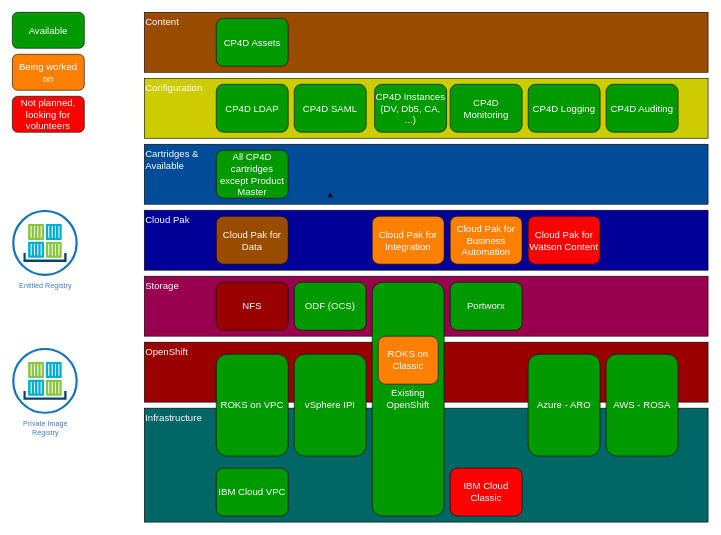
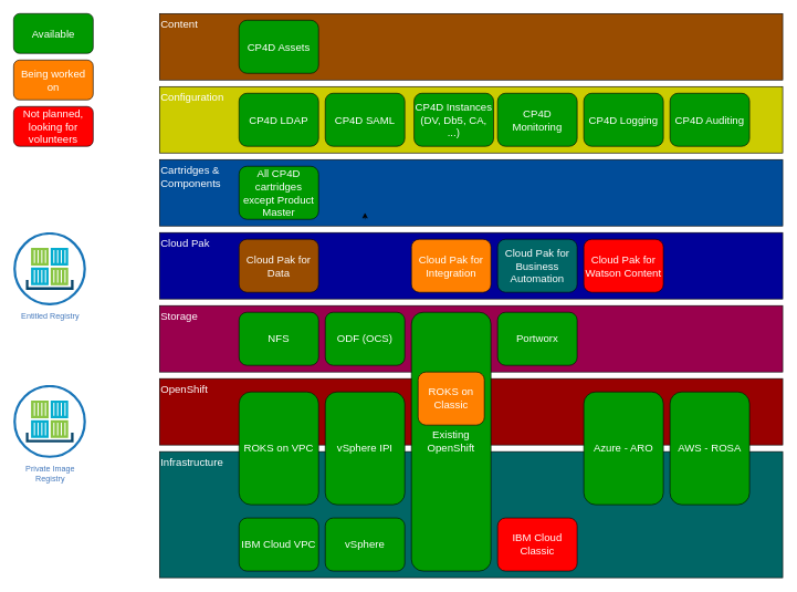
  <mxCell id="0" />
  <mxCell id="1" parent="0" />
  <mxCell id="2" value="Infrastructure" style="whiteSpace=wrap;html=1;align=left;verticalAlign=top;fillColor=#006666;fontColor=#FFFFFF;fontSize=16;" parent="1" vertex="1"><mxGeometry x="240" y="680" width="940" height="190" as="geometry" /></mxCell>
  <mxCell id="3" value="OpenShift" style="whiteSpace=wrap;html=1;align=left;verticalAlign=top;fillColor=#990000;fontColor=#FFFFFF;fontSize=16;" parent="1" vertex="1"><mxGeometry x="240" y="570" width="940" height="100" as="geometry" /></mxCell>
  <mxCell id="4" value="Storage" style="whiteSpace=wrap;html=1;align=left;verticalAlign=top;fillColor=#99004D;fontColor=#FFFFFF;fontSize=16;" parent="1" vertex="1"><mxGeometry x="240" y="460" width="940" height="100" as="geometry" /></mxCell>
  <mxCell id="5" value="Cloud Pak" style="whiteSpace=wrap;html=1;align=left;verticalAlign=top;fillColor=#000099;fontColor=#FFFFFF;fontSize=16;" parent="1" vertex="1"><mxGeometry x="240" y="350" width="940" height="100" as="geometry" /></mxCell>
- <mxCell id="6" value="Cartridges &amp;amp;&lt;br&gt;Available" style="whiteSpace=wrap;html=1;align=left;verticalAlign=top;fillColor=#004C99;fontColor=#FFFFFF;fontSize=16;" parent="1" vertex="1"><mxGeometry x="240" y="240" width="940" height="100" as="geometry" /></mxCell>
+ <mxCell id="6" value="Cartridges &amp;amp;&lt;br&gt;Components" style="whiteSpace=wrap;html=1;align=left;verticalAlign=top;fillColor=#004C99;fontColor=#FFFFFF;fontSize=16;" parent="1" vertex="1"><mxGeometry x="240" y="240" width="940" height="100" as="geometry" /></mxCell>
  <mxCell id="7" value="Configuration" style="whiteSpace=wrap;html=1;align=left;verticalAlign=top;fillColor=#CCCC00;fontColor=#FFFFFF;fontSize=16;" parent="1" vertex="1"><mxGeometry x="240" y="130" width="940" height="100" as="geometry" /></mxCell>
  <mxCell id="8" value="Content" style="whiteSpace=wrap;html=1;align=left;verticalAlign=top;fillColor=#994C00;fontColor=#FFFFFF;fontSize=16;" parent="1" vertex="1"><mxGeometry x="240" y="20" width="940" height="100" as="geometry" /></mxCell>
  <mxCell id="9" value="Available" style="rounded=1;whiteSpace=wrap;html=1;fontSize=16;fontColor=#FFFFFF;fillColor=#009900;align=center;verticalAlign=middle;" parent="1" vertex="1"><mxGeometry x="20" y="20" width="120" height="60" as="geometry" /></mxCell>
  <mxCell id="10" value="Being worked on" style="rounded=1;whiteSpace=wrap;html=1;fontSize=16;fontColor=#FFFFFF;fillColor=#FF8000;align=center;verticalAlign=middle;" parent="1" vertex="1"><mxGeometry x="20" y="90" width="120" height="60" as="geometry" /></mxCell>
  <mxCell id="11" value="Not planned, looking for volunteers" style="rounded=1;whiteSpace=wrap;html=1;fontSize=16;fontColor=#FFFFFF;fillColor=#FF0000;align=center;verticalAlign=middle;" parent="1" vertex="1"><mxGeometry x="20" y="160" width="120" height="60" as="geometry" /></mxCell>
  <mxCell id="12" value="CP4D Assets" style="rounded=1;whiteSpace=wrap;html=1;fontSize=16;fontColor=#FFFFFF;fillColor=#009900;align=center;verticalAlign=middle;" parent="1" vertex="1"><mxGeometry x="360" y="30" width="120" height="80" as="geometry" /></mxCell>
  <mxCell id="13" value="Infrastructure" parent="0" />
  <mxCell id="14" value="Private Image&lt;br&gt;Registry" style="aspect=fixed;perimeter=ellipsePerimeter;html=1;align=center;shadow=0;dashed=0;fontColor=#4277BB;labelBackgroundColor=#ffffff;fontSize=12;spacingTop=3;image;image=img/lib/ibm/miscellaneous/ibm_containers.svg;fillColor=#994C00;" parent="13" vertex="1"><mxGeometry x="20" y="580" width="110" height="110" as="geometry" /></mxCell>
  <mxCell id="15" value="Entitled Registry" style="aspect=fixed;perimeter=ellipsePerimeter;html=1;align=center;shadow=0;dashed=0;fontColor=#4277BB;labelBackgroundColor=#ffffff;fontSize=12;spacingTop=3;image;image=img/lib/ibm/miscellaneous/ibm_containers.svg;fillColor=#994C00;" parent="13" vertex="1"><mxGeometry x="20" y="350" width="110" height="110" as="geometry" /></mxCell>
  <mxCell id="16" value="IBM Cloud VPC" style="rounded=1;whiteSpace=wrap;html=1;fontSize=16;fontColor=#FFFFFF;fillColor=#009900;align=center;verticalAlign=middle;" parent="13" vertex="1"><mxGeometry x="360" y="780" width="120" height="80" as="geometry" /></mxCell>
  <mxCell id="17" value="IBM Cloud Classic" style="rounded=1;whiteSpace=wrap;html=1;fontSize=16;fontColor=#FFFFFF;fillColor=#FF0000;align=center;verticalAlign=middle;" parent="13" vertex="1"><mxGeometry x="750" y="780" width="120" height="80" as="geometry" /></mxCell>
+ <mxCell id="18" value="vSphere" style="rounded=1;whiteSpace=wrap;html=1;fontSize=16;fontColor=#FFFFFF;fillColor=#009900;align=center;verticalAlign=middle;" parent="13" vertex="1"><mxGeometry x="490" y="780" width="120" height="80" as="geometry" /></mxCell>
  <mxCell id="19" value="OpenShift" parent="0" />
  <mxCell id="20" value="vSphere IPI" style="rounded=1;whiteSpace=wrap;html=1;fontSize=16;fontColor=#FFFFFF;fillColor=#009900;align=center;verticalAlign=middle;" parent="19" vertex="1"><mxGeometry x="490" y="590" width="120" height="170" as="geometry" /></mxCell>
  <mxCell id="21" value="Azure - ARO" style="rounded=1;whiteSpace=wrap;html=1;fontSize=16;fontColor=#FFFFFF;fillColor=#009900;align=center;verticalAlign=middle;" parent="19" vertex="1"><mxGeometry x="880" y="590" width="120" height="170" as="geometry" /></mxCell>
  <mxCell id="22" value="AWS - ROSA" style="rounded=1;whiteSpace=wrap;html=1;fontSize=16;fontColor=#FFFFFF;fillColor=#009900;align=center;verticalAlign=middle;" parent="19" vertex="1"><mxGeometry x="1010" y="590" width="120" height="170" as="geometry" /></mxCell>
  <mxCell id="23" value="Existing OpenShift" style="rounded=1;whiteSpace=wrap;html=1;fontSize=16;fontColor=#FFFFFF;fillColor=#009900;align=center;verticalAlign=middle;" parent="19" vertex="1"><mxGeometry x="620" y="470" width="120" height="390" as="geometry" /></mxCell>
  <mxCell id="24" value="ROKS on VPC" style="rounded=1;whiteSpace=wrap;html=1;fontSize=16;fontColor=#FFFFFF;fillColor=#009900;align=center;verticalAlign=middle;" parent="19" vertex="1"><mxGeometry x="360" y="590" width="120" height="170" as="geometry" /></mxCell>
  <mxCell id="25" value="ROKS on Classic" style="rounded=1;whiteSpace=wrap;html=1;fontSize=16;fontColor=#FFFFFF;fillColor=#FF8000;align=center;verticalAlign=middle;" parent="19" vertex="1"><mxGeometry x="630" y="560" width="100" height="80" as="geometry" /></mxCell>
  <mxCell id="26" value="Storage" parent="0" />
- <mxCell id="27" value="NFS" style="rounded=1;whiteSpace=wrap;html=1;fontSize=16;fontColor=#FFFFFF;fillColor=#990000;align=center;verticalAlign=middle;" parent="26" vertex="1"><mxGeometry x="360" y="470" width="120" height="80" as="geometry" /></mxCell>
+ <mxCell id="27" value="NFS" style="rounded=1;whiteSpace=wrap;html=1;fontSize=16;fontColor=#FFFFFF;fillColor=#009900;align=center;verticalAlign=middle;" parent="26" vertex="1"><mxGeometry x="360" y="470" width="120" height="80" as="geometry" /></mxCell>
  <mxCell id="28" value="ODF (OCS)" style="rounded=1;whiteSpace=wrap;html=1;fontSize=16;fontColor=#FFFFFF;fillColor=#009900;align=center;verticalAlign=middle;" parent="26" vertex="1"><mxGeometry x="490" y="470" width="120" height="80" as="geometry" /></mxCell>
  <mxCell id="29" value="Portworx" style="rounded=1;whiteSpace=wrap;html=1;fontSize=16;fontColor=#FFFFFF;fillColor=#009900;align=center;verticalAlign=middle;" parent="26" vertex="1"><mxGeometry x="750" y="470" width="120" height="80" as="geometry" /></mxCell>
  <mxCell id="30" value="Cloud Pak" parent="0" />
  <mxCell id="31" value="Cloud Pak for Data" style="rounded=1;whiteSpace=wrap;html=1;fontSize=16;fontColor=#FFFFFF;fillColor=#994c00;align=center;verticalAlign=middle;" parent="30" vertex="1"><mxGeometry x="360" y="360" width="120" height="80" as="geometry" /></mxCell>
  <mxCell id="32" value="Cloud Pak for Integration" style="rounded=1;whiteSpace=wrap;html=1;fontSize=16;fontColor=#FFFFFF;fillColor=#FF8000;align=center;verticalAlign=middle;" parent="30" vertex="1"><mxGeometry x="620" y="360" width="120" height="80" as="geometry" /></mxCell>
- <mxCell id="33" value="Cloud Pak for Business Automation" style="rounded=1;whiteSpace=wrap;html=1;fontSize=16;fontColor=#FFFFFF;fillColor=#FF8000;align=center;verticalAlign=middle;" parent="30" vertex="1"><mxGeometry x="750" y="360" width="120" height="80" as="geometry" /></mxCell>
+ <mxCell id="33" value="Cloud Pak for Business Automation" style="rounded=1;whiteSpace=wrap;html=1;fontSize=16;fontColor=#FFFFFF;fillColor=#006666;align=center;verticalAlign=middle;" parent="30" vertex="1"><mxGeometry x="750" y="360" width="120" height="80" as="geometry" /></mxCell>
  <mxCell id="34" value="Cloud Pak for Watson Content" style="rounded=1;whiteSpace=wrap;html=1;fontSize=16;fontColor=#FFFFFF;fillColor=#FF0000;align=center;verticalAlign=middle;" parent="30" vertex="1"><mxGeometry x="880" y="360" width="120" height="80" as="geometry" /></mxCell>
  <mxCell id="35" value="Cartridges" parent="0" />
  <mxCell id="36" style="edgeStyle=orthogonalEdgeStyle;rounded=0;orthogonalLoop=1;jettySize=auto;html=1;exitX=0.5;exitY=1;exitDx=0;exitDy=0;entryX=0.5;entryY=0.875;entryDx=0;entryDy=0;entryPerimeter=0;fontSize=16;fontColor=#FFFFFF;" parent="35" edge="1"><mxGeometry relative="1" as="geometry"><mxPoint x="550" y="330" as="sourcePoint" /><mxPoint x="550" y="320" as="targetPoint" /></mxGeometry></mxCell>
  <mxCell id="37" value="All CP4D cartridges except Product Master" style="rounded=1;whiteSpace=wrap;html=1;fontSize=16;fontColor=#FFFFFF;fillColor=#009900;align=center;verticalAlign=middle;" parent="35" vertex="1"><mxGeometry x="360" y="250" width="120" height="80" as="geometry" /></mxCell>
  <mxCell id="38" value="Configuration" parent="0" />
  <mxCell id="39" value="CP4D LDAP" style="rounded=1;whiteSpace=wrap;html=1;fontSize=16;fontColor=#FFFFFF;fillColor=#009900;align=center;verticalAlign=middle;" parent="38" vertex="1"><mxGeometry x="360" y="140" width="120" height="80" as="geometry" /></mxCell>
  <mxCell id="40" value="CP4D SAML" style="rounded=1;whiteSpace=wrap;html=1;fontSize=16;fontColor=#FFFFFF;fillColor=#009900;align=center;verticalAlign=middle;" parent="38" vertex="1"><mxGeometry x="490" y="140" width="120" height="80" as="geometry" /></mxCell>
  <mxCell id="41" value="CP4D Instances (DV, Db5, CA, ...)" style="rounded=1;whiteSpace=wrap;html=1;fontSize=16;fontColor=#FFFFFF;fillColor=#009900;align=center;verticalAlign=middle;" parent="38" vertex="1"><mxGeometry x="624" y="140" width="120" height="80" as="geometry" /></mxCell>
  <mxCell id="42" value="CP4D Monitoring" style="rounded=1;whiteSpace=wrap;html=1;fontSize=16;fontColor=#FFFFFF;fillColor=#009900;align=center;verticalAlign=middle;" parent="38" vertex="1"><mxGeometry x="750" y="140" width="120" height="80" as="geometry" /></mxCell>
  <mxCell id="43" value="CP4D Logging" style="rounded=1;whiteSpace=wrap;html=1;fontSize=16;fontColor=#FFFFFF;fillColor=#009900;align=center;verticalAlign=middle;" parent="38" vertex="1"><mxGeometry x="880" y="140" width="120" height="80" as="geometry" /></mxCell>
  <mxCell id="44" value="CP4D Auditing" style="rounded=1;whiteSpace=wrap;html=1;fontSize=16;fontColor=#FFFFFF;fillColor=#009900;align=center;verticalAlign=middle;" parent="38" vertex="1"><mxGeometry x="1010" y="140" width="120" height="80" as="geometry" /></mxCell>
